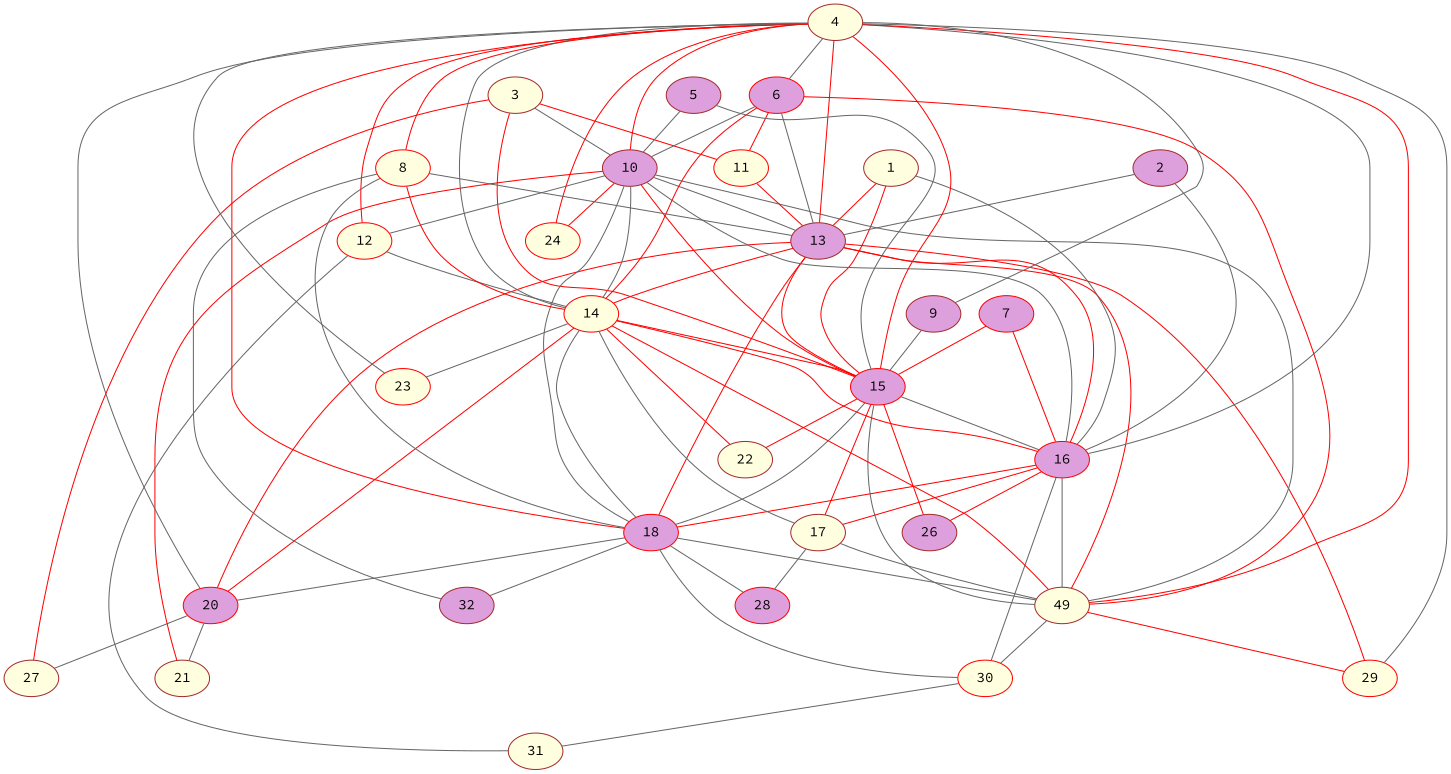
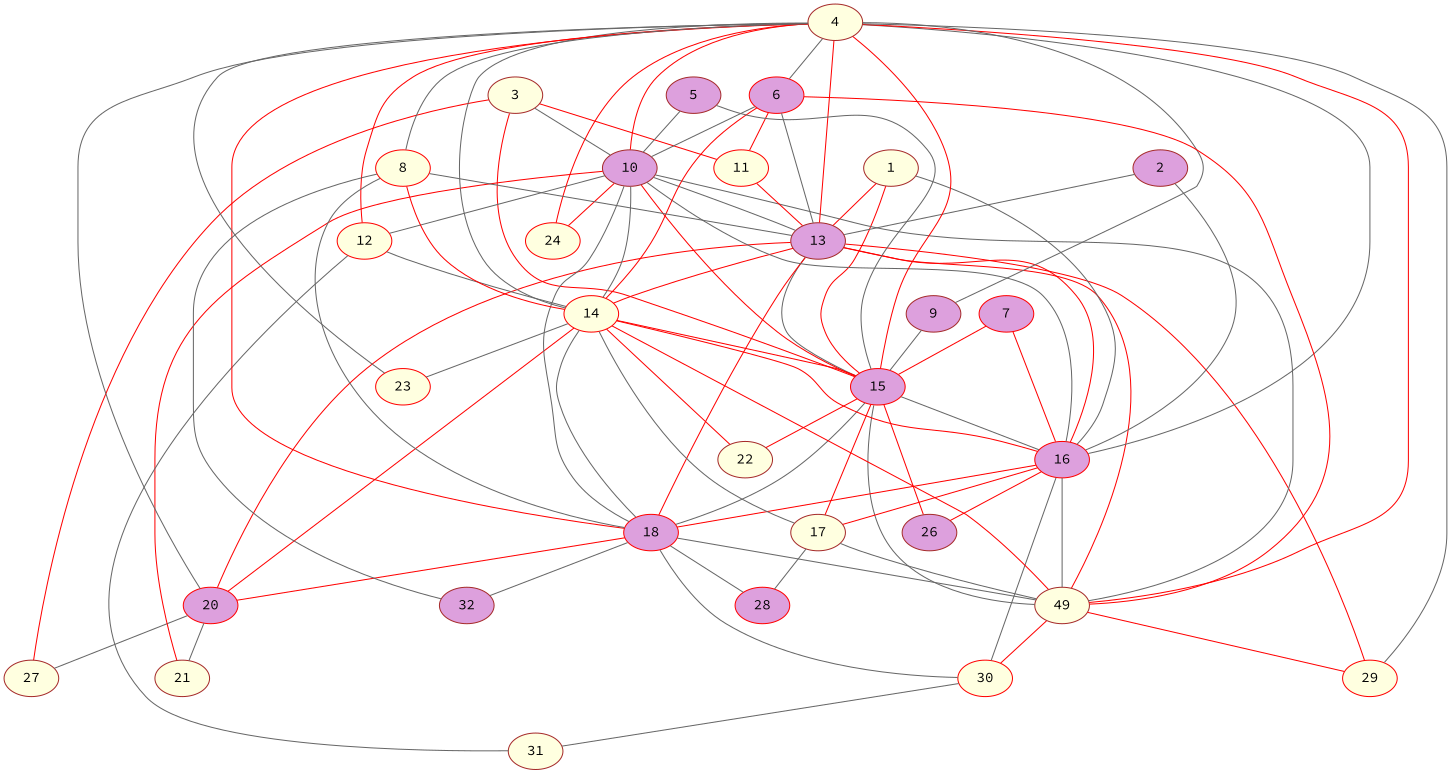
  graph {
    fontname="Source Code Pro"
    node [color=brown fillcolor=lightyellow fontname="Source Code Pro" style=filled]
    edge [color=gray40 fontname="Source Code Pro" weight=1.0]
    13 [fillcolor=plum]
    1
    15 [color=red fillcolor=plum]
    16 [color=red fillcolor=plum]
    14 [color=red]
    18 [color=red fillcolor=plum]
    n7 [label=49]
    20 [color=red fillcolor=plum]
    29 [color=red]
    17
    22
    26 [fillcolor=plum]
    30 [color=red]
    2 [fillcolor=plum]
    3
    10 [fillcolor=plum]
    11 [color=red]
    27
    12 [color=red]
    24 [color=red]
    21
    4
    6 [color=red fillcolor=plum]
    8 [color=red]
    9 [fillcolor=plum]
    23 [color=red]
    32 [fillcolor=plum]
    31
    28 [color=red fillcolor=plum]
    5 [fillcolor=plum]
    7 [color=red fillcolor=plum]
-   13 -- 15 [color=red weight=2.0]
+   13 -- 15 [weight=2.0]
    13 -- 16 [color=red weight=2.0]
    13 -- 14 [color=red weight=2.0]
    13 -- 18 [color=red weight=2.0]
    13 -- n7 [color=red weight=2.0]
    13 -- 20 [color=red]
    13 -- 29 [color=red]
    1 -- 13 [color=red]
    1 -- 15 [color=red]
    1 -- 16
    15 -- 16
    15 -- 18 [weight=3.0]
    15 -- n7
    15 -- 17 [color=red]
    15 -- 22 [color=red]
    15 -- 26 [color=red]
    16 -- 18 [color=red]
    16 -- n7 [weight=3.0]
    16 -- 17 [color=red]
    16 -- 26 [color=red]
    16 -- 30 [weight=2.0]
    14 -- 15 [color=red]
    14 -- 16 [color=red]
    14 -- 18
    14 -- n7 [color=red weight=2.0]
    14 -- 20 [color=red]
    14 -- 17
    14 -- 22 [color=red]
    14 -- 23
    18 -- n7
-   18 -- 20
+   18 -- 20 [color=red]
    18 -- 30
    18 -- 32
    18 -- 28
    n7 -- 29 [color=red]
-   n7 -- 30
+   n7 -- 30 [color=red]
    20 -- 27 [weight=2.0]
    20 -- 21
    17 -- n7
    17 -- 28
    30 -- 31
    2 -- 13
    2 -- 16
    3 -- 15 [color=red]
    3 -- 10
    3 -- 11 [color=red]
    3 -- 27 [color=red]
    10 -- 13 [weight=2.0]
    10 -- 15 [color=red]
    10 -- 16
    10 -- 14 [weight=2.0]
    10 -- 18
    10 -- n7
    10 -- 12 [weight=2.0]
    10 -- 24 [color=red]
    10 -- 21 [color=red]
    11 -- 13 [color=red]
    12 -- 14
    12 -- 31
    4 -- 13 [color=red weight=5.0]
    4 -- 15 [color=red weight=4.0]
    4 -- 16 [weight=2.0]
    4 -- 14 [weight=2.0]
    4 -- 18 [color=red weight=3.0]
    4 -- n7 [color=red weight=2.0]
    4 -- 20 [weight=2.0]
    4 -- 29
    4 -- 10 [color=red weight=2.0]
    4 -- 12 [color=red]
    4 -- 24 [color=red]
    4 -- 6
-   4 -- 8 [color=red]
+   4 -- 8
    4 -- 9
    4 -- 23
    6 -- 13
    6 -- 14 [color=red]
    6 -- n7 [color=red]
    6 -- 10
    6 -- 11 [color=red]
    8 -- 13
    8 -- 14 [color=red]
    8 -- 18
    8 -- 32
    9 -- 15
    5 -- 15
    5 -- 10
    7 -- 15 [color=red]
    7 -- 16 [color=red]
  }
